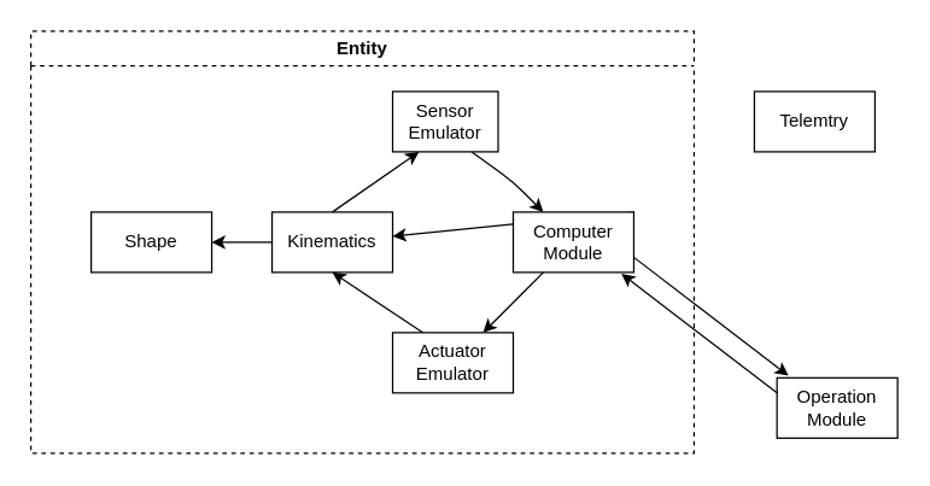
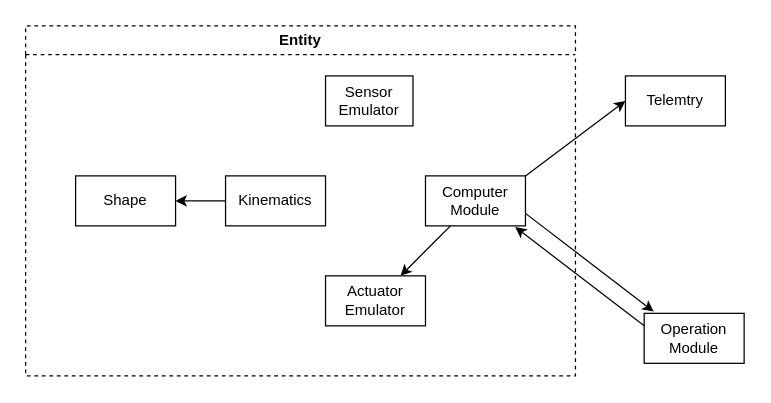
  <mxCell id="0" />
  <mxCell id="1" parent="0" />
- <mxCell id="2" style="edgeStyle=none;html=1;exitX=1;exitY=0;exitDx=0;exitDy=0;" parent="1" source="14" target="10" edge="1"><mxGeometry relative="1" as="geometry" /></mxCell>
+ <mxCell id="2" style="edgeStyle=none;html=1;exitX=1;exitY=0;exitDx=0;exitDy=0;entryX=0;entryY=0.5;entryDx=0;entryDy=0;" parent="1" source="14" target="4" edge="1"><mxGeometry relative="1" as="geometry" /></mxCell>
  <mxCell id="3" style="edgeStyle=none;html=1;exitX=1;exitY=0.75;exitDx=0;exitDy=0;entryX=0.095;entryY=-0.035;entryDx=0;entryDy=0;entryPerimeter=0;" parent="1" source="14" target="5" edge="1"><mxGeometry relative="1" as="geometry" /></mxCell>
  <mxCell id="4" value="Telemtry" style="rounded=0;whiteSpace=wrap;html=1;" parent="1" vertex="1"><mxGeometry x="500" y="60" width="80" height="40" as="geometry" /></mxCell>
  <mxCell id="5" value="Operation Module" style="rounded=0;whiteSpace=wrap;html=1;" parent="1" vertex="1"><mxGeometry x="515" y="250" width="80" height="40" as="geometry" /></mxCell>
  <mxCell id="6" style="edgeStyle=none;html=1;exitX=0;exitY=0.25;exitDx=0;exitDy=0;entryX=0.897;entryY=1.023;entryDx=0;entryDy=0;entryPerimeter=0;" parent="1" source="5" target="14" edge="1"><mxGeometry relative="1" as="geometry" /></mxCell>
  <mxCell id="7" value="Entity" style="swimlane;whiteSpace=wrap;html=1;dashed=1;" parent="1" vertex="1"><mxGeometry x="20" y="20" width="440" height="280" as="geometry"><mxRectangle x="200" y="40" width="70" height="30" as="alternateBounds" /></mxGeometry></mxCell>
  <mxCell id="8" value="Sensor Emulator" style="rounded=0;whiteSpace=wrap;html=1;" parent="7" vertex="1"><mxGeometry x="240" y="40" width="70" height="40" as="geometry" /></mxCell>
  <mxCell id="9" style="edgeStyle=none;html=1;exitX=0;exitY=0.5;exitDx=0;exitDy=0;entryX=1;entryY=0.5;entryDx=0;entryDy=0;" parent="7" source="10" target="17" edge="1"><mxGeometry relative="1" as="geometry" /></mxCell>
  <mxCell id="10" value="Kinematics" style="rounded=0;whiteSpace=wrap;html=1;" parent="7" vertex="1"><mxGeometry x="160" y="120" width="80" height="40" as="geometry" /></mxCell>
- <mxCell id="11" style="edgeStyle=none;html=1;exitX=0.5;exitY=0;exitDx=0;exitDy=0;entryX=0.25;entryY=1;entryDx=0;entryDy=0;" parent="7" source="10" target="8" edge="1"><mxGeometry relative="1" as="geometry" /></mxCell>
  <mxCell id="12" value="Actuator Emulator" style="rounded=0;whiteSpace=wrap;html=1;" parent="7" vertex="1"><mxGeometry x="240" y="200" width="80" height="40" as="geometry" /></mxCell>
- <mxCell id="13" style="edgeStyle=none;html=1;exitX=0.25;exitY=0;exitDx=0;exitDy=0;entryX=0.5;entryY=1;entryDx=0;entryDy=0;shadow=0;" parent="7" source="12" target="10" edge="1"><mxGeometry relative="1" as="geometry"><Array as="points" /></mxGeometry></mxCell>
  <mxCell id="14" value="Computer Module" style="rounded=0;whiteSpace=wrap;html=1;" parent="7" vertex="1"><mxGeometry x="320" y="120" width="80" height="40" as="geometry" /></mxCell>
- <mxCell id="15" style="edgeStyle=none;html=1;exitX=0.75;exitY=1;exitDx=0;exitDy=0;entryX=0.25;entryY=0;entryDx=0;entryDy=0;" parent="7" source="8" target="14" edge="1"><mxGeometry relative="1" as="geometry"><Array as="points"><mxPoint x="320" y="100" /></Array></mxGeometry></mxCell>
  <mxCell id="16" style="edgeStyle=none;html=1;entryX=0.75;entryY=0;entryDx=0;entryDy=0;exitX=0.25;exitY=1;exitDx=0;exitDy=0;" parent="7" source="14" target="12" edge="1"><mxGeometry relative="1" as="geometry"><mxPoint x="370" y="192" as="sourcePoint" /><Array as="points"><mxPoint x="320" y="180" /></Array></mxGeometry></mxCell>
  <mxCell id="17" value="Shape" style="rounded=0;whiteSpace=wrap;html=1;" parent="7" vertex="1"><mxGeometry x="40" y="120" width="80" height="40" as="geometry" /></mxCell>
